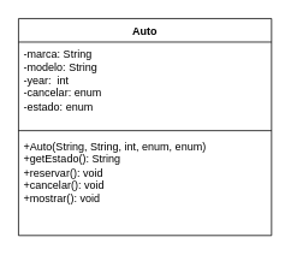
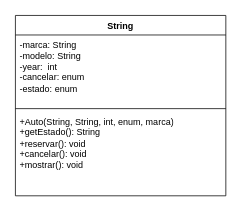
  <mxCell id="0" />
  <mxCell id="1" parent="0" />
- <mxCell id="2" value="Auto" style="swimlane;fontStyle=1;align=center;verticalAlign=top;childLayout=stackLayout;horizontal=1;startSize=26;horizontalStack=0;resizeParent=1;resizeParentMax=0;resizeLast=0;collapsible=1;marginBottom=0;whiteSpace=wrap;html=1;" vertex="1" parent="1"><mxGeometry x="20" y="20" width="280" height="240" as="geometry" /></mxCell>
+ <mxCell id="2" value="String" style="swimlane;fontStyle=1;align=center;verticalAlign=top;childLayout=stackLayout;horizontal=1;startSize=26;horizontalStack=0;resizeParent=1;resizeParentMax=0;resizeLast=0;collapsible=1;marginBottom=0;whiteSpace=wrap;html=1;" vertex="1" parent="1"><mxGeometry x="20" y="20" width="280" height="240" as="geometry" /></mxCell>
  <mxCell id="3" value="-marca: String&lt;div&gt;-modelo: String&amp;nbsp;&lt;/div&gt;&lt;div&gt;-year:&amp;nbsp; int&lt;/div&gt;&lt;div&gt;-cancelar: enum&lt;/div&gt;&lt;div&gt;-estado: enum&lt;/div&gt;" style="text;strokeColor=none;fillColor=none;align=left;verticalAlign=top;spacingLeft=4;spacingRight=4;overflow=hidden;rotatable=0;points=[[0,0.5],[1,0.5]];portConstraint=eastwest;whiteSpace=wrap;html=1;" vertex="1" parent="2"><mxGeometry y="26" width="280" height="94" as="geometry" /></mxCell>
  <mxCell id="4" value="" style="line;strokeWidth=1;fillColor=none;align=left;verticalAlign=middle;spacingTop=-1;spacingLeft=3;spacingRight=3;rotatable=0;labelPosition=right;points=[];portConstraint=eastwest;strokeColor=inherit;" vertex="1" parent="2"><mxGeometry y="120" width="280" height="8" as="geometry" /></mxCell>
- <mxCell id="5" value="+Auto(String, String, int, enum, enum)&lt;div&gt;&lt;span style=&quot;background-color: transparent; color: light-dark(rgb(0, 0, 0), rgb(255, 255, 255));&quot;&gt;+getEstado(): String&lt;/span&gt;&lt;/div&gt;&lt;div&gt;+reservar(): void&lt;/div&gt;&lt;div&gt;+cancelar(): void&lt;/div&gt;&lt;div&gt;+mostrar(): void&lt;/div&gt;" style="text;strokeColor=none;fillColor=none;align=left;verticalAlign=top;spacingLeft=4;spacingRight=4;overflow=hidden;rotatable=0;points=[[0,0.5],[1,0.5]];portConstraint=eastwest;whiteSpace=wrap;html=1;" vertex="1" parent="2"><mxGeometry y="128" width="280" height="112" as="geometry" /></mxCell>
+ <mxCell id="5" value="+Auto(String, String, int, enum, marca)&lt;div&gt;&lt;span style=&quot;background-color: transparent; color: light-dark(rgb(0, 0, 0), rgb(255, 255, 255));&quot;&gt;+getEstado(): String&lt;/span&gt;&lt;/div&gt;&lt;div&gt;+reservar(): void&lt;/div&gt;&lt;div&gt;+cancelar(): void&lt;/div&gt;&lt;div&gt;+mostrar(): void&lt;/div&gt;" style="text;strokeColor=none;fillColor=none;align=left;verticalAlign=top;spacingLeft=4;spacingRight=4;overflow=hidden;rotatable=0;points=[[0,0.5],[1,0.5]];portConstraint=eastwest;whiteSpace=wrap;html=1;" vertex="1" parent="2"><mxGeometry y="128" width="280" height="112" as="geometry" /></mxCell>
